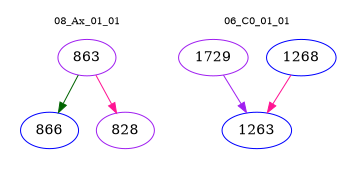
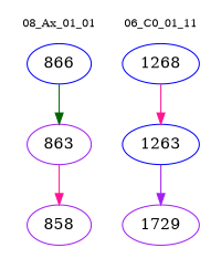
  digraph {
    node [color=blue]
    edge [color=deeppink]
    n1 [label=866]
    n2 [color=purple label=863]
-   n3 [color=purple label=828]
+   n3 [color=purple label=858]
    n4 [label=1268]
    n5 [label=1263]
    n6 [color=purple label=1729]
    subgraph cluster_1 {
      color=white
      fontsize=10
      label="08_Ax_01_01"
      n1
      n2
      n3
    }
    subgraph cluster_2 {
      color=white
      fontsize=10
-     label="06_C0_01_01"
+     label="06_C0_01_11"
      n4
      n5
      n6
    }
-   n2 -> n1 [color=darkgreen]
+   n1 -> n2 [color=darkgreen]
    n2 -> n3
    n4 -> n5
-   n6 -> n5 [color=purple]
+   n5 -> n6 [color=purple]
  }
